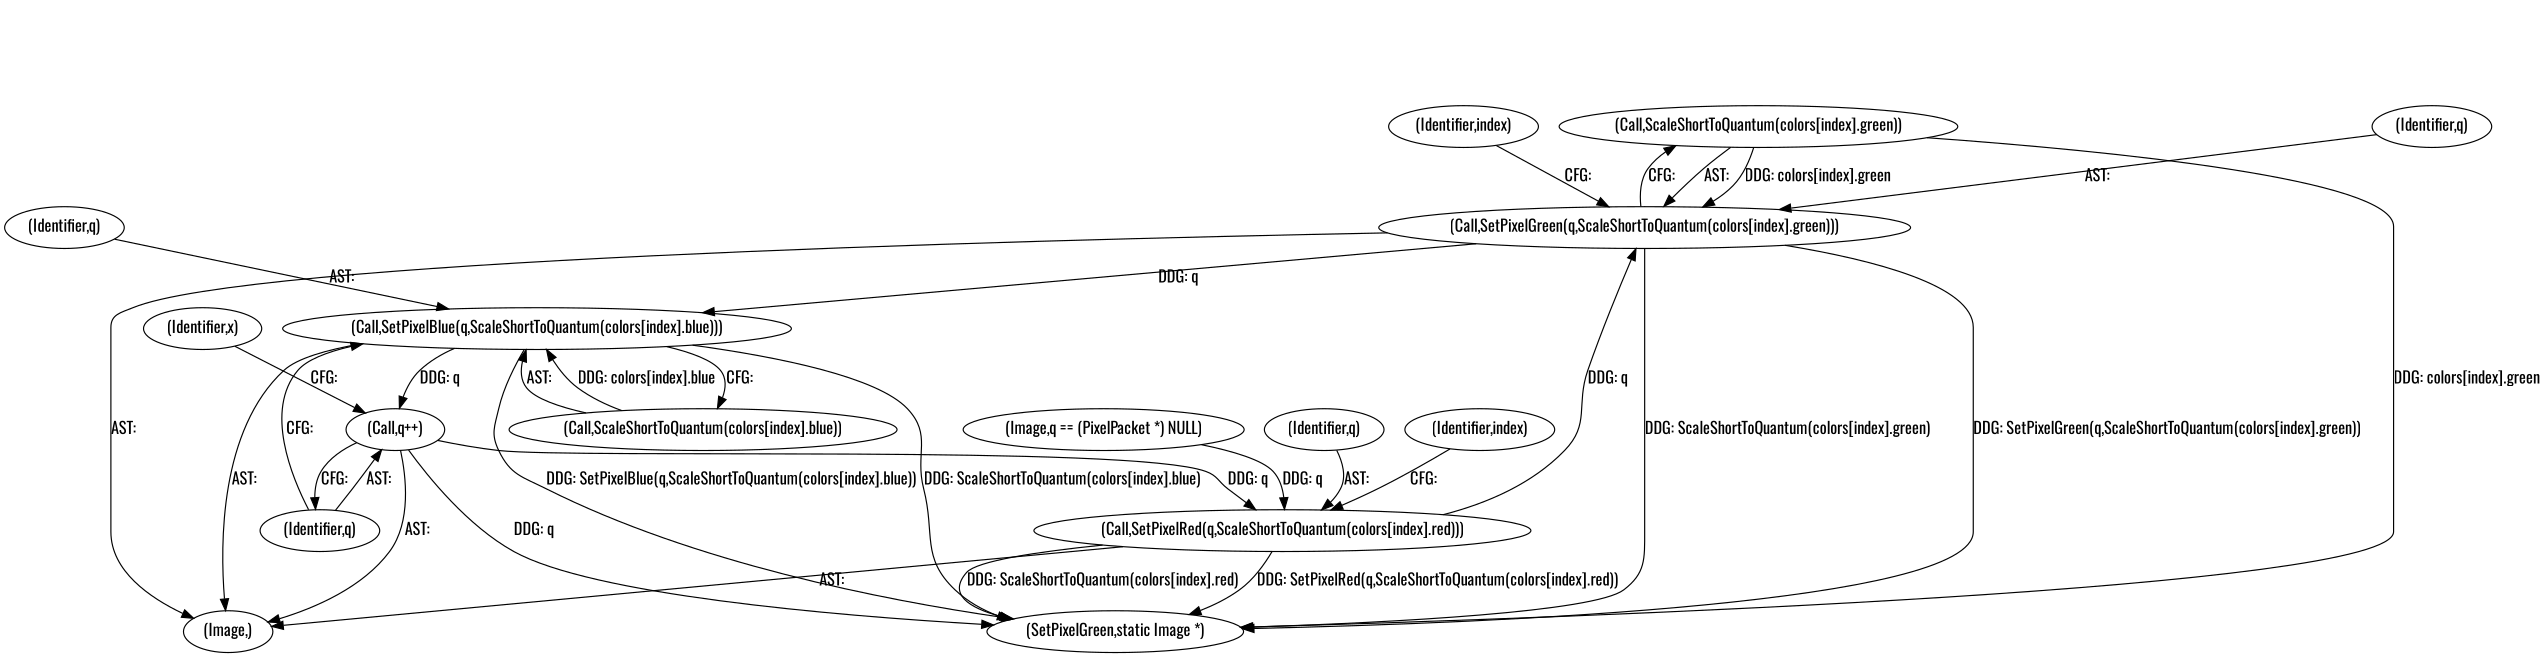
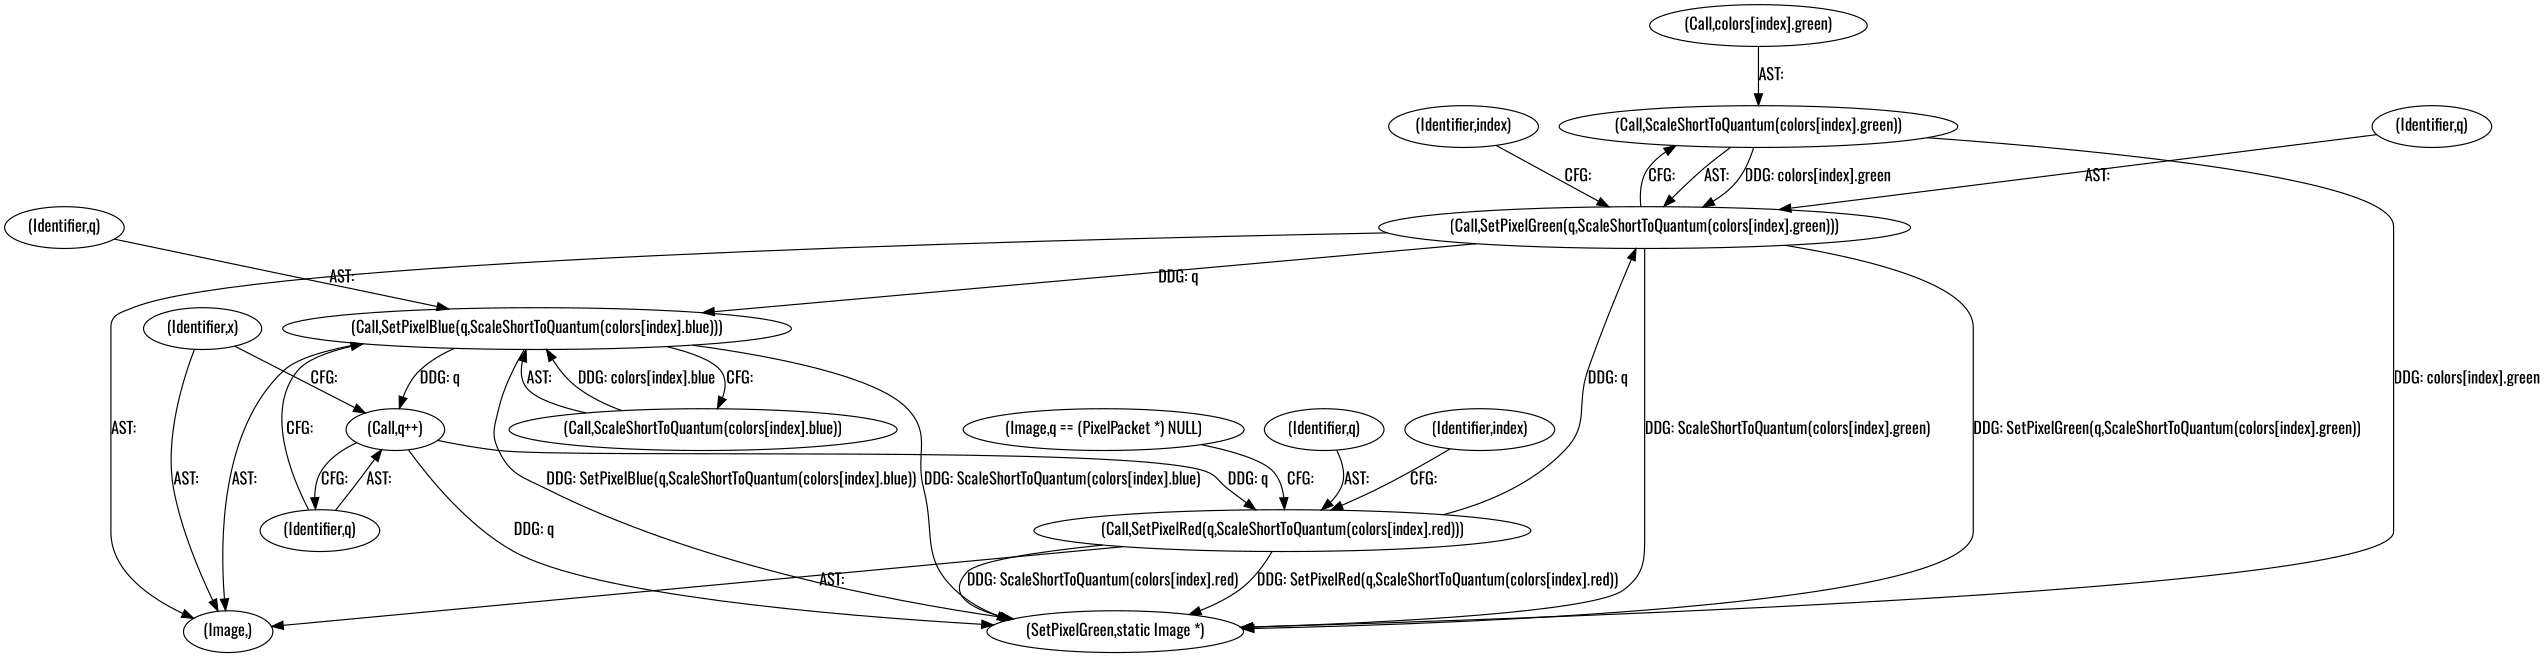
  digraph {
    fontname=Oswald
    node [fontname=Oswald]
    edge [fontname=Oswald]
    n1 [label="(Call,ScaleShortToQuantum(colors[index].green))"]
    n2 [label="(Call,SetPixelGreen(q,ScaleShortToQuantum(colors[index].green)))"]
    n3 [label="(SetPixelGreen,static Image *)"]
    n4 [label="(Call,SetPixelBlue(q,ScaleShortToQuantum(colors[index].blue)))"]
    n5 [label="(Image,)"]
+   n6 [label="(Call,colors[index].green)"]
    n7 [label="(Call,q++)"]
    n8 [label="(Call,ScaleShortToQuantum(colors[index].blue))"]
    n9 [label="(Call,SetPixelRed(q,ScaleShortToQuantum(colors[index].red)))"]
    n10 [label="(Identifier,q)"]
    n11 [label="(Image,q == (PixelPacket *) NULL)"]
    n12 [label="(Identifier,q)"]
    n13 [label="(Identifier,q)"]
    n14 [label="(Identifier,x)"]
    n15 [label="(Identifier,q)"]
    n16 [label="(Identifier,index)"]
    n17 [label="(Identifier,index)"]
    n1 -> n2 [label="AST: "]
    n1 -> n2 [label="DDG: colors[index].green"]
    n1 -> n3 [label="DDG: colors[index].green"]
    n2 -> n1 [label="CFG: "]
    n2 -> n3 [label="DDG: ScaleShortToQuantum(colors[index].green)"]
    n2 -> n3 [label="DDG: SetPixelGreen(q,ScaleShortToQuantum(colors[index].green))"]
    n2 -> n4 [label="DDG: q"]
    n2 -> n5 [label="AST: "]
    n4 -> n3 [label="DDG: ScaleShortToQuantum(colors[index].blue)"]
    n4 -> n3 [label="DDG: SetPixelBlue(q,ScaleShortToQuantum(colors[index].blue))"]
    n4 -> n5 [label="AST: "]
    n4 -> n7 [label="DDG: q"]
    n4 -> n8 [label="CFG: "]
+   n6 -> n1 [label="AST: "]
    n7 -> n3 [label="DDG: q"]
-   n7 -> n5 [label="AST: "]
+   n14 -> n5 [label="AST: "]
    n7 -> n9 [label="DDG: q"]
    n7 -> n10 [label="CFG: "]
    n8 -> n4 [label="AST: "]
    n8 -> n4 [label="DDG: colors[index].blue"]
    n9 -> n2 [label="DDG: q"]
    n9 -> n3 [label="DDG: ScaleShortToQuantum(colors[index].red)"]
    n9 -> n3 [label="DDG: SetPixelRed(q,ScaleShortToQuantum(colors[index].red))"]
    n9 -> n5 [label="AST: "]
    n10 -> n4 [label="CFG: "]
    n10 -> n7 [label="AST: "]
-   n11 -> n9 [label="DDG: q"]
+   n11 -> n9 [label="CFG: "]
    n12 -> n4 [label="AST: "]
    n13 -> n9 [label="AST: "]
    n14 -> n7 [label="CFG: "]
    n15 -> n2 [label="AST: "]
    n16 -> n2 [label="CFG: "]
    n17 -> n9 [label="CFG: "]
  }
